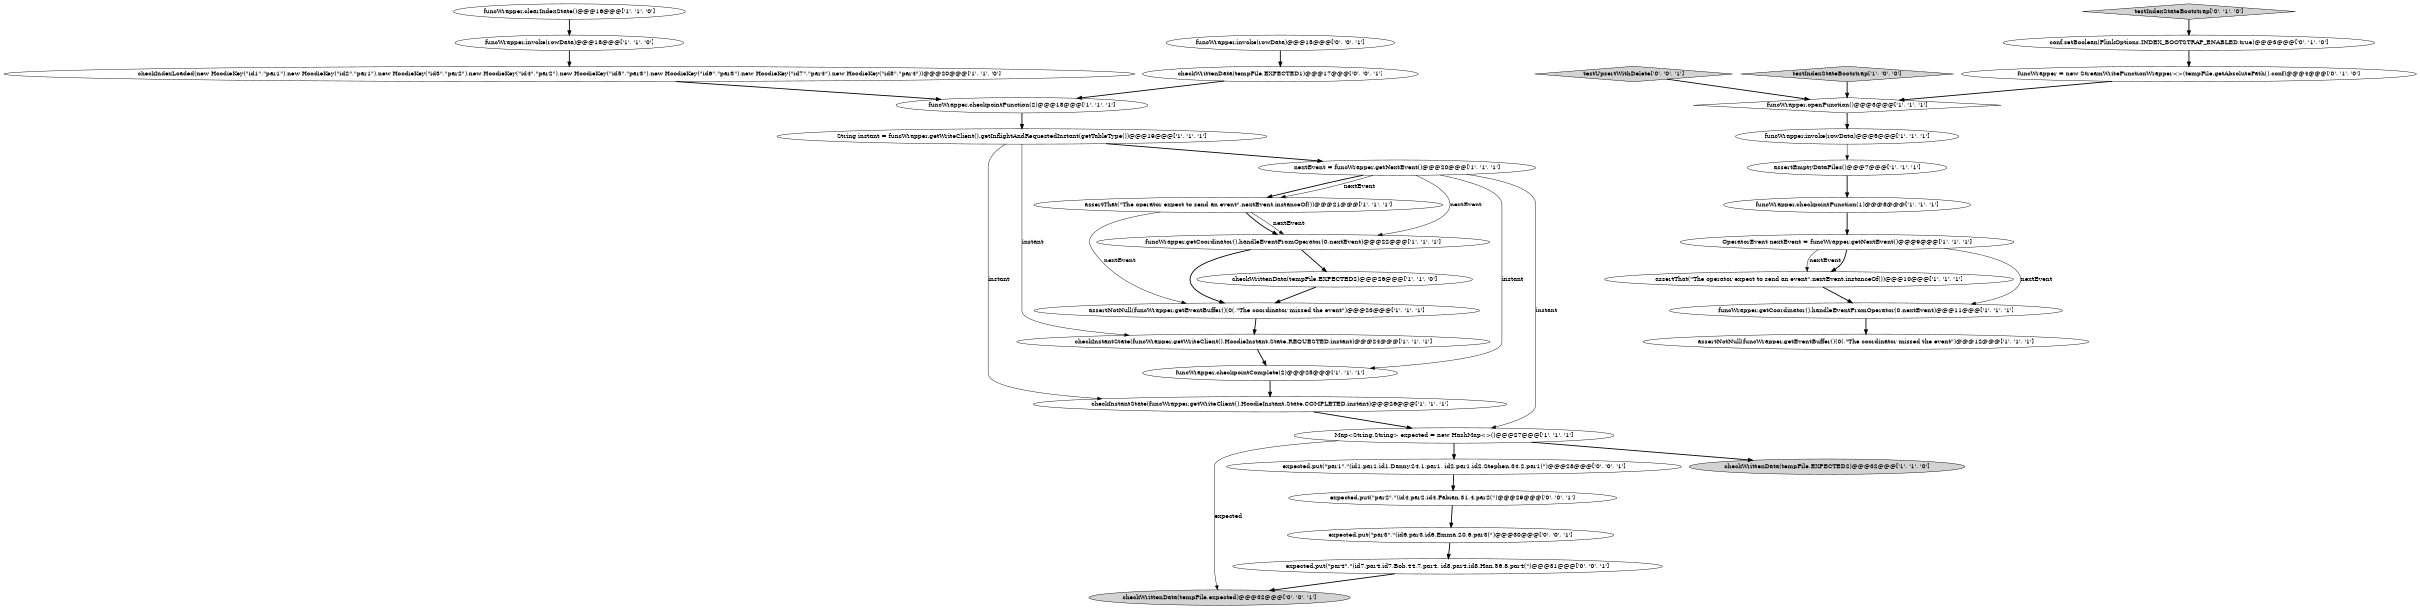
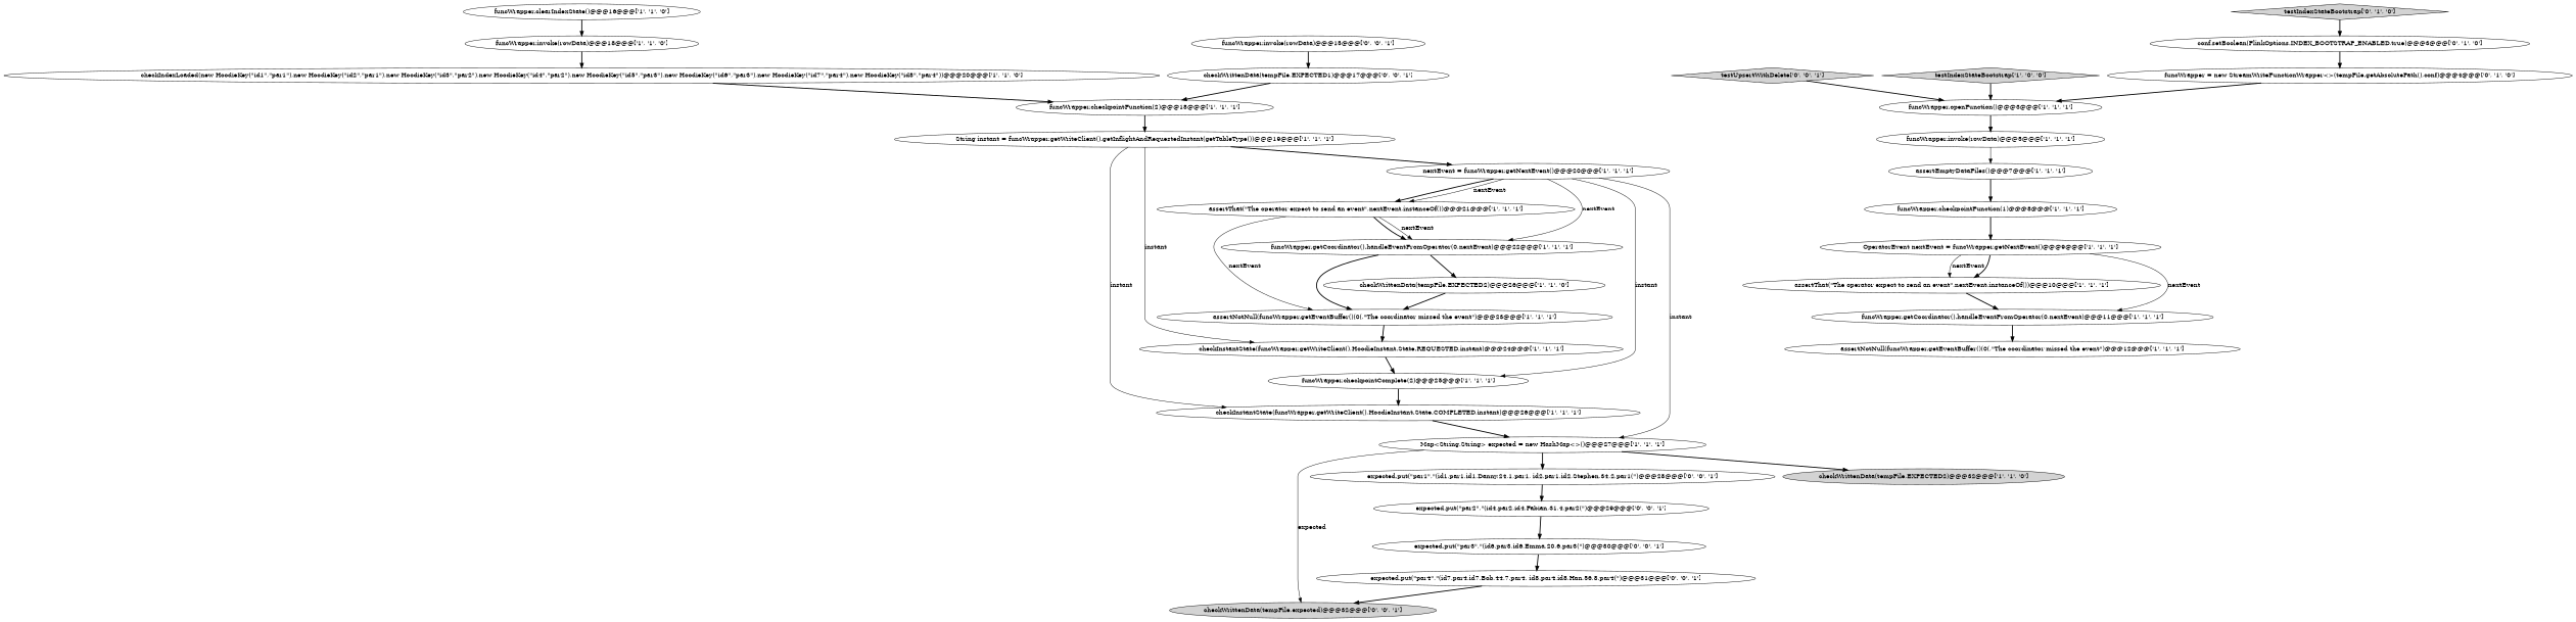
  digraph {
    node [fillcolor=white shape=ellipse style=filled]
    edge [style=bold]
    n1 [label="checkIndexLoaded(new HoodieKey(\"id1\",\"par1\"),new HoodieKey(\"id2\",\"par1\"),new HoodieKey(\"id3\",\"par2\"),new HoodieKey(\"id4\",\"par2\"),new HoodieKey(\"id5\",\"par3\"),new HoodieKey(\"id6\",\"par3\"),new HoodieKey(\"id7\",\"par4\"),new HoodieKey(\"id8\",\"par4\"))@@@20@@@['1', '1', '0']"]
    n2 [label="funcWrapper.checkpointFunction(2)@@@18@@@['1', '1', '1']"]
    n3 [label="String instant = funcWrapper.getWriteClient().getInflightAndRequestedInstant(getTableType())@@@19@@@['1', '1', '1']"]
    n4 [label="funcWrapper = new StreamWriteFunctionWrapper<>(tempFile.getAbsolutePath(),conf)@@@4@@@['0', '1', '0']"]
-   n5 [label="funcWrapper.openFunction()@@@3@@@['1', '1', '1']" shape=diamond]
+   n5 [label="funcWrapper.openFunction()@@@3@@@['1', '1', '1']"]
    n6 [label="funcWrapper.invoke(rowData)@@@5@@@['1', '1', '1']"]
    n7 [fillcolor=lightgray label="testUpsertWithDelete['0', '0', '1']" shape=diamond]
    n8 [fillcolor=lightgray label="testIndexStateBootstrap['0', '1', '0']" shape=diamond]
    n9 [label="conf.setBoolean(FlinkOptions.INDEX_BOOTSTRAP_ENABLED,true)@@@3@@@['0', '1', '0']"]
    n10 [fillcolor=lightgray label="testIndexStateBootstrap['1', '0', '0']" shape=diamond]
    n11 [label="assertThat(\"The operator expect to send an event\",nextEvent,instanceOf())@@@10@@@['1', '1', '1']"]
    n12 [label="funcWrapper.getCoordinator().handleEventFromOperator(0,nextEvent)@@@11@@@['1', '1', '1']"]
    n13 [label="assertNotNull(funcWrapper.getEventBuffer()(0(,\"The coordinator missed the event\")@@@12@@@['1', '1', '1']"]
    n14 [label="Map<String,String> expected = new HashMap<>()@@@27@@@['1', '1', '1']"]
    n15 [label="expected.put(\"par1\",\"(id1,par1,id1,Danny,24,1,par1, id2,par1,id2,Stephen,34,2,par1(\")@@@28@@@['0', '0', '1']"]
    n16 [fillcolor=lightgray label="checkWrittenData(tempFile,expected)@@@32@@@['0', '0', '1']"]
    n17 [fillcolor=lightgray label="checkWrittenData(tempFile,EXPECTED2)@@@32@@@['1', '1', '0']"]
    n18 [label="expected.put(\"par2\",\"(id4,par2,id4,Fabian,31,4,par2(\")@@@29@@@['0', '0', '1']"]
    n19 [label="assertEmptyDataFiles()@@@7@@@['1', '1', '1']"]
    n20 [label="checkWrittenData(tempFile,EXPECTED1)@@@17@@@['0', '0', '1']"]
    n21 [label="expected.put(\"par3\",\"(id6,par3,id6,Emma,20,6,par3(\")@@@30@@@['0', '0', '1']"]
    n22 [label="expected.put(\"par4\",\"(id7,par4,id7,Bob,44,7,par4, id8,par4,id8,Han,56,8,par4(\")@@@31@@@['0', '0', '1']"]
    n23 [label="assertThat(\"The operator expect to send an event\",nextEvent,instanceOf())@@@21@@@['1', '1', '1']"]
    n24 [label="funcWrapper.getCoordinator().handleEventFromOperator(0,nextEvent)@@@22@@@['1', '1', '1']"]
    n25 [label="assertNotNull(funcWrapper.getEventBuffer()(0(,\"The coordinator missed the event\")@@@23@@@['1', '1', '1']"]
    n26 [label="checkWrittenData(tempFile,EXPECTED2)@@@26@@@['1', '1', '0']"]
    n27 [label="checkInstantState(funcWrapper.getWriteClient(),HoodieInstant.State.REQUESTED,instant)@@@24@@@['1', '1', '1']"]
    n28 [label="funcWrapper.checkpointFunction(1)@@@8@@@['1', '1', '1']"]
    n29 [label="OperatorEvent nextEvent = funcWrapper.getNextEvent()@@@9@@@['1', '1', '1']"]
    n30 [label="funcWrapper.clearIndexState()@@@16@@@['1', '1', '0']"]
    n31 [label="funcWrapper.invoke(rowData)@@@18@@@['1', '1', '0']"]
    n32 [label="checkInstantState(funcWrapper.getWriteClient(),HoodieInstant.State.COMPLETED,instant)@@@26@@@['1', '1', '1']"]
    n33 [label="funcWrapper.invoke(rowData)@@@15@@@['0', '0', '1']"]
    n34 [label="nextEvent = funcWrapper.getNextEvent()@@@20@@@['1', '1', '1']"]
    n35 [label="funcWrapper.checkpointComplete(2)@@@25@@@['1', '1', '1']"]
    n1 -> n2
    n2 -> n3
    n3 -> n27 [label=instant style=solid]
    n3 -> n32 [label=instant style=solid]
    n3 -> n34
    n4 -> n5
    n5 -> n6
    n6 -> n19 [style=solid]
    n7 -> n5
    n8 -> n9
    n9 -> n4
    n10 -> n5
    n11 -> n12
    n12 -> n13
    n14 -> n15
    n14 -> n16 [label=expected style=solid]
    n14 -> n17
    n15 -> n18
    n18 -> n21
    n19 -> n28
    n20 -> n2
    n21 -> n22
    n22 -> n16
    n23 -> n24
    n23 -> n24 [label=nextEvent style=solid]
    n23 -> n25 [label=nextEvent style=solid]
    n24 -> n25
    n24 -> n26
    n25 -> n27
    n26 -> n25
    n27 -> n35
    n28 -> n29
    n29 -> n11 [label=nextEvent style=solid]
    n29 -> n11
    n29 -> n12 [label=nextEvent style=solid]
    n30 -> n31
    n31 -> n1
    n32 -> n14
    n33 -> n20
    n34 -> n14 [label=instant style=solid]
    n34 -> n23
    n34 -> n23 [label=nextEvent style=solid]
    n34 -> n24 [label=nextEvent style=solid]
    n34 -> n35 [label=instant style=solid]
    n35 -> n32
  }
